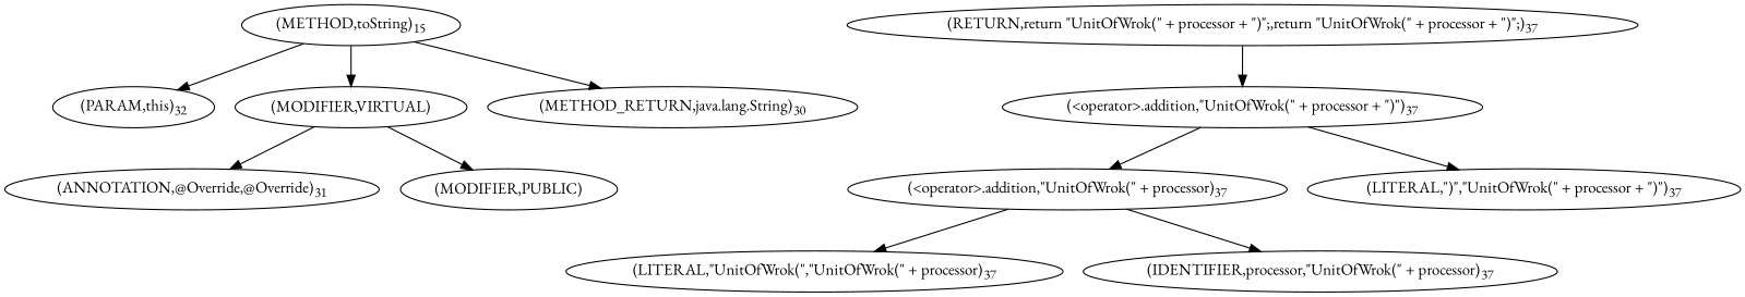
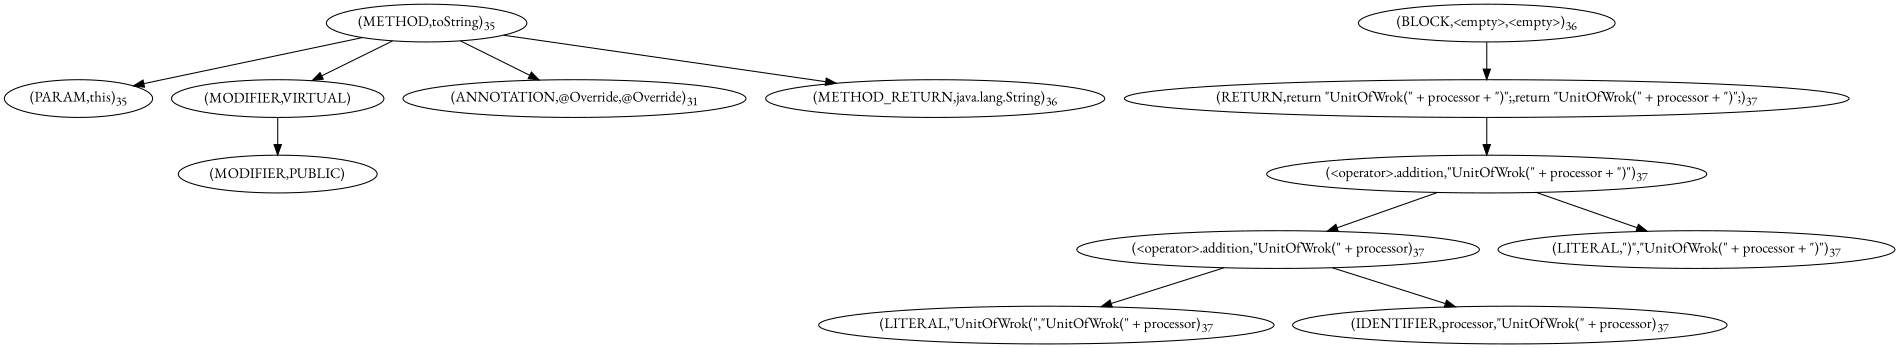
  digraph {
    fontname="EB Garamond"
    node [fontname="EB Garamond"]
    edge [fontname="EB Garamond"]
-   n1 [label=<(METHOD,toString)<SUB>15</SUB>>]
-   n2 [label=<(PARAM,this)<SUB>32</SUB>>]
+   n1 [label=<(METHOD,toString)<SUB>35</SUB>>]
+   n2 [label=<(PARAM,this)<SUB>35</SUB>>]
    n3 [label=<(MODIFIER,VIRTUAL)>]
    n4 [label=<(ANNOTATION,@Override,@Override)<SUB>31</SUB>>]
-   n5 [label=<(METHOD_RETURN,java.lang.String)<SUB>30</SUB>>]
+   n5 [label=<(METHOD_RETURN,java.lang.String)<SUB>36</SUB>>]
+   n6 [label=<(BLOCK,&lt;empty&gt;,&lt;empty&gt;)<SUB>36</SUB>>]
    n7 [label=<(RETURN,return &quot;UnitOfWrok(&quot; + processor + &quot;)&quot;;,return &quot;UnitOfWrok(&quot; + processor + &quot;)&quot;;)<SUB>37</SUB>>]
    n8 [label=<(MODIFIER,PUBLIC)>]
    n9 [label=<(&lt;operator&gt;.addition,&quot;UnitOfWrok(&quot; + processor + &quot;)&quot;)<SUB>37</SUB>>]
    n10 [label=<(&lt;operator&gt;.addition,&quot;UnitOfWrok(&quot; + processor)<SUB>37</SUB>>]
    n11 [label=<(LITERAL,&quot;)&quot;,&quot;UnitOfWrok(&quot; + processor + &quot;)&quot;)<SUB>37</SUB>>]
    n12 [label=<(LITERAL,&quot;UnitOfWrok(&quot;,&quot;UnitOfWrok(&quot; + processor)<SUB>37</SUB>>]
    n13 [label=<(IDENTIFIER,processor,&quot;UnitOfWrok(&quot; + processor)<SUB>37</SUB>>]
    n1 -> n2
    n1 -> n3
-   n3 -> n4
+   n1 -> n4
    n1 -> n5
    n3 -> n8
+   n6 -> n7
    n7 -> n9
    n9 -> n10
    n9 -> n11
    n10 -> n12
    n10 -> n13
  }
